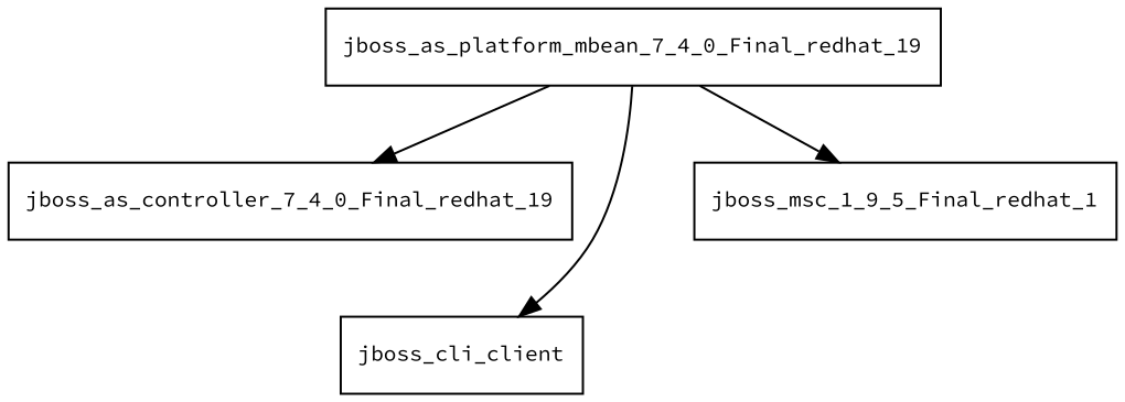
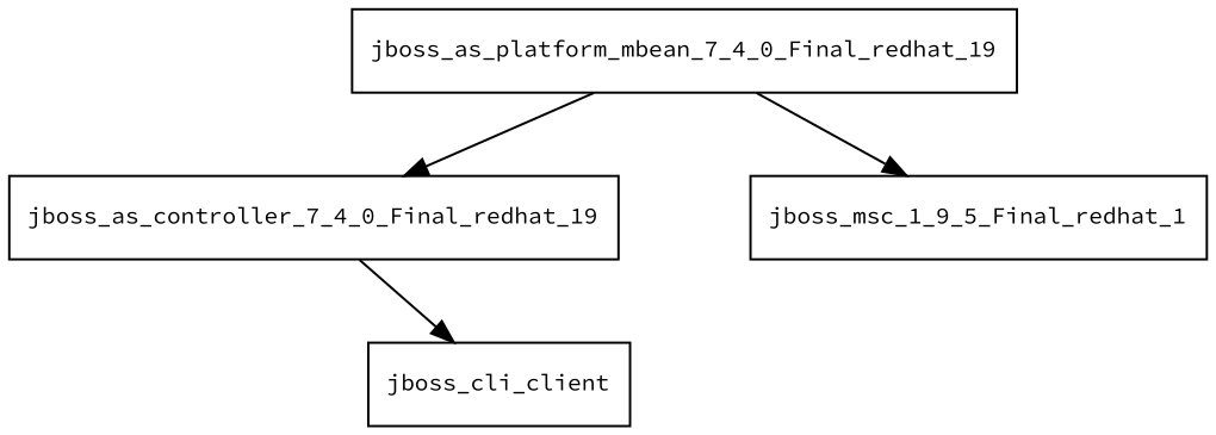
  digraph {
    fontname="Source Code Pro"
    node [fontname="Source Code Pro" fontsize=10.0 shape=box]
    edge [fontname="Source Code Pro"]
    jboss_as_platform_mbean_7_4_0_Final_redhat_19
    jboss_as_controller_7_4_0_Final_redhat_19
    jboss_cli_client
    n4 [label=jboss_msc_1_9_5_Final_redhat_1]
    jboss_as_platform_mbean_7_4_0_Final_redhat_19 -> jboss_as_controller_7_4_0_Final_redhat_19
-   jboss_as_platform_mbean_7_4_0_Final_redhat_19 -> jboss_cli_client
+   jboss_as_controller_7_4_0_Final_redhat_19 -> jboss_cli_client
    jboss_as_platform_mbean_7_4_0_Final_redhat_19 -> n4
  }
